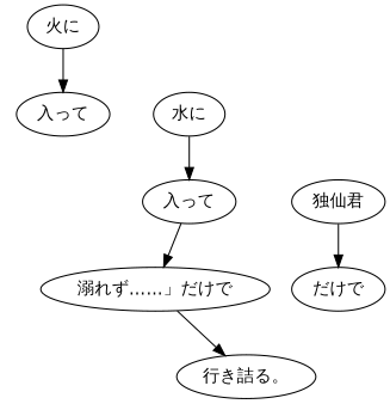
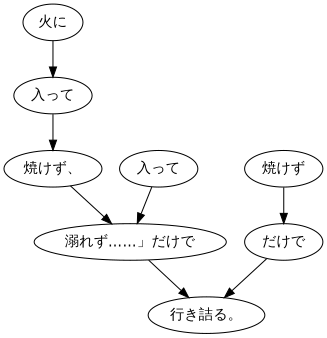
  digraph {
    fontname="DejaVu Sans"
    node [fontname="DejaVu Sans"]
    edge [fontname="DejaVu Sans"]
    n1 [label="火に"]
    n2 [label="入って"]
+   n3 [label="焼けず、"]
    n4 [label="溺れず……」だけで"]
    n5 [label="行き詰る。"]
-   n6 [label="水に"]
    n7 [label="入って"]
-   n8 [label="独仙君"]
+   n8 [label="焼けず"]
    n9 [label="だけで"]
    n1 -> n2
+   n2 -> n3
+   n3 -> n4
    n4 -> n5
-   n6 -> n7
    n7 -> n4
    n8 -> n9
+   n9 -> n5
  }
